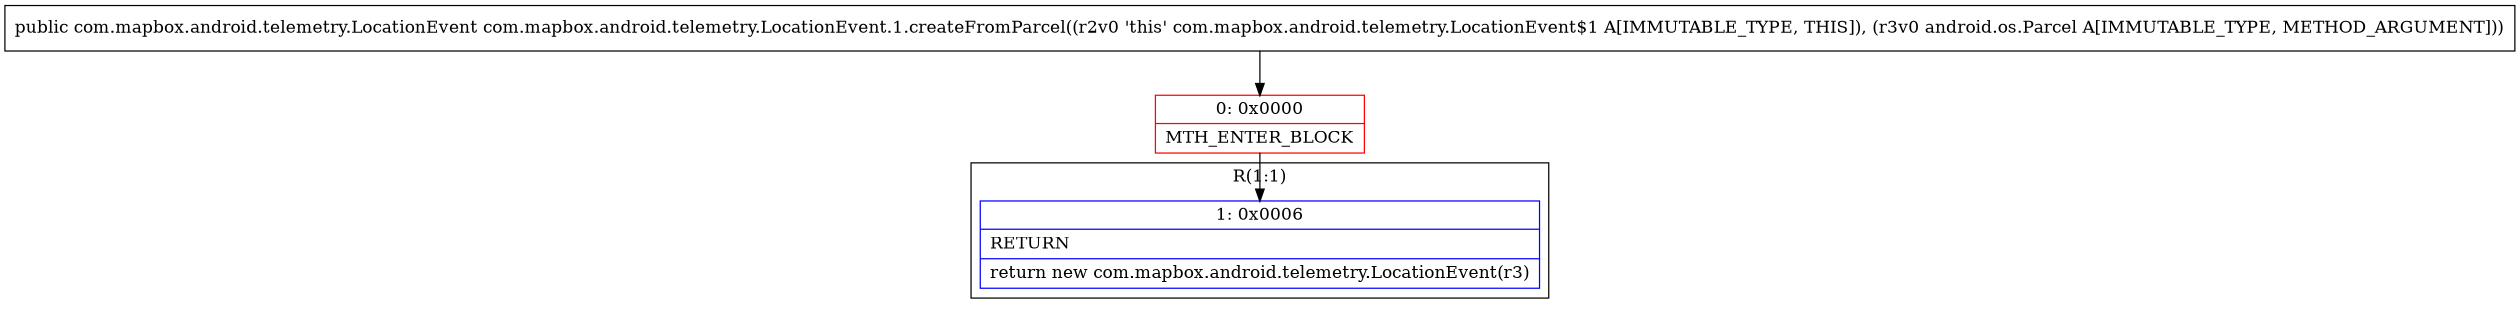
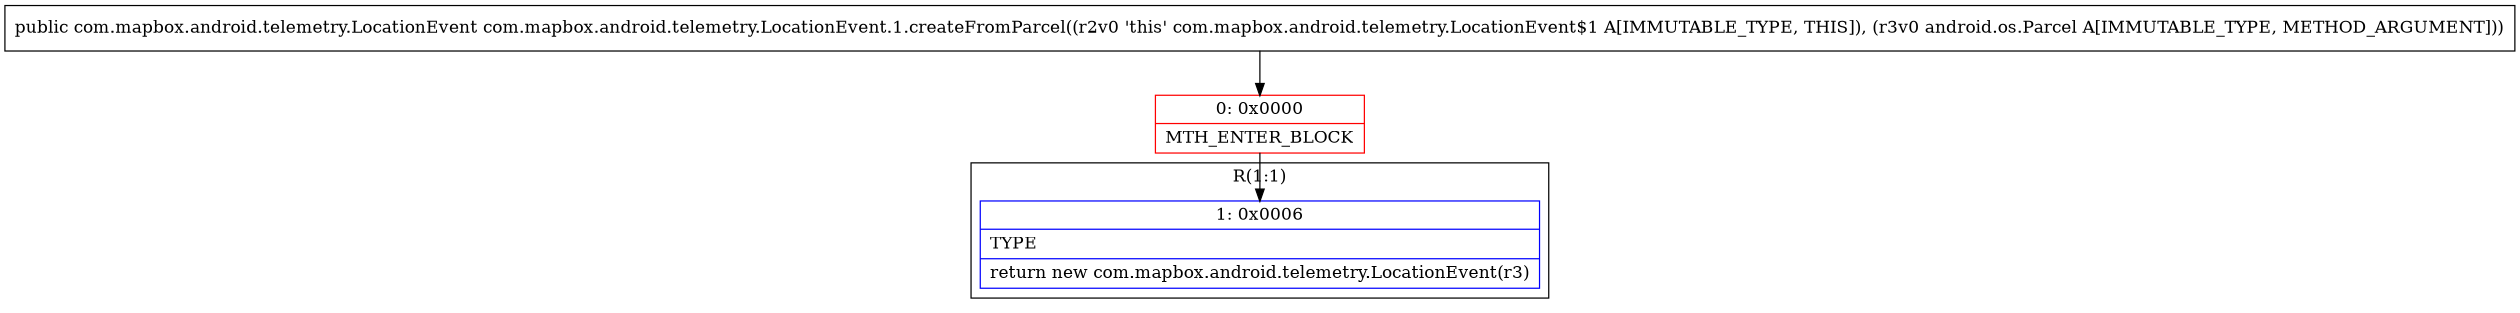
  digraph {
    node [shape=record]
-   n1 [color=blue label="{1\:\ 0x0006|RETURN\l|return new com.mapbox.android.telemetry.LocationEvent(r3)\l}"]
+   n1 [color=blue label="{1\:\ 0x0006|TYPE\l|return new com.mapbox.android.telemetry.LocationEvent(r3)\l}"]
    n2 [color=red label="{0\:\ 0x0000|MTH_ENTER_BLOCK\l}"]
    n3 [label="{public com.mapbox.android.telemetry.LocationEvent com.mapbox.android.telemetry.LocationEvent.1.createFromParcel((r2v0 'this' com.mapbox.android.telemetry.LocationEvent$1 A[IMMUTABLE_TYPE, THIS]), (r3v0 android.os.Parcel A[IMMUTABLE_TYPE, METHOD_ARGUMENT])) }"]
    subgraph cluster_1 {
      label="R(1:1)"
      n1
    }
    n2 -> n1
    n3 -> n2
  }
